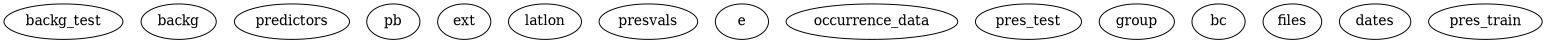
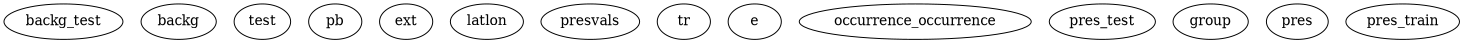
  strict digraph {
    backg_test [expression="backg[group == 1, ]"]
    backg [expression="randomPoints(predictors, n=1000, ext=ext, extf = 1.25)"]
-   predictors [function=stack x=files]
+   predictors [function=stack x=files label=test]
    pb [ext=ext function=predict object=pred_nf progress="''" x=bc]
    ext [function=extent x=-100 xmax=-32 ymax=50 ymin=20]
    latlon [expression="getlatlon(as.data.frame(occurrence_data$data))"]
    presvals [function=extract x=predictors y=latlon]
+   tr [function=threshold stat="'spec_sens'" x=e]
    e [a=backg_test function=evaluate p=pres_test tr=pred_nf x=bc]
-   occurrence_data [function=occ_data hasCoordinate=TRUE taxonKey=1339646]
+   occurrence_data [function=occ_data hasCoordinate=TRUE taxonKey=1339646 label=occurrence_occurrence]
    pres_test [expression="latlon[group == 1,]"]
    group [function=kfold k=5 x=latlon]
-   bc [function=bioclim p=pres_train x=predictors]
-   files ["full.names"=TRUE function="list.files" path="'bioclim'" pattern="'bil'"]
-   dates [expression="getdates(as.data.frame(occurrence_data$data))"]
+   files ["full.names"=TRUE function="list.files" path="'bioclim'" pattern="'bil'" label=pres]
    pres_train [expression="latlon[group != 1,]"]
  }
